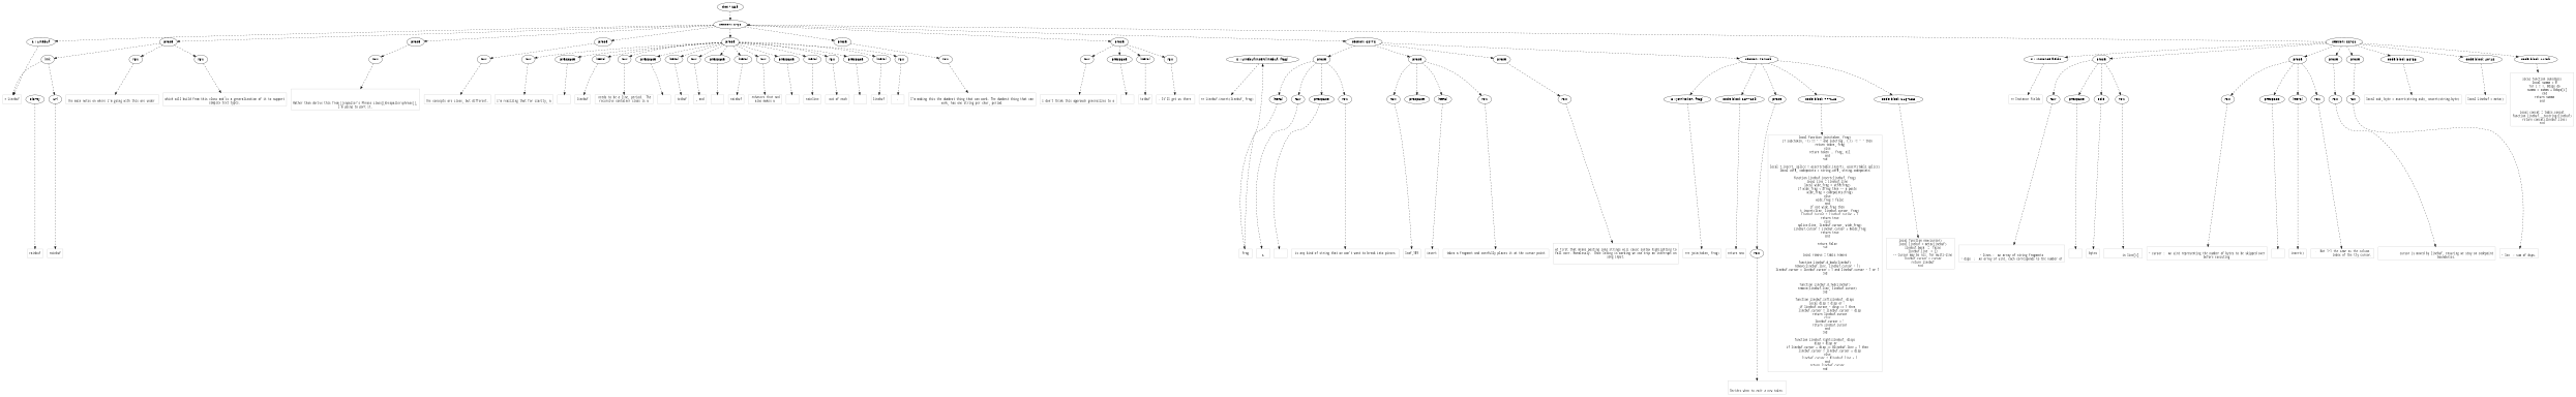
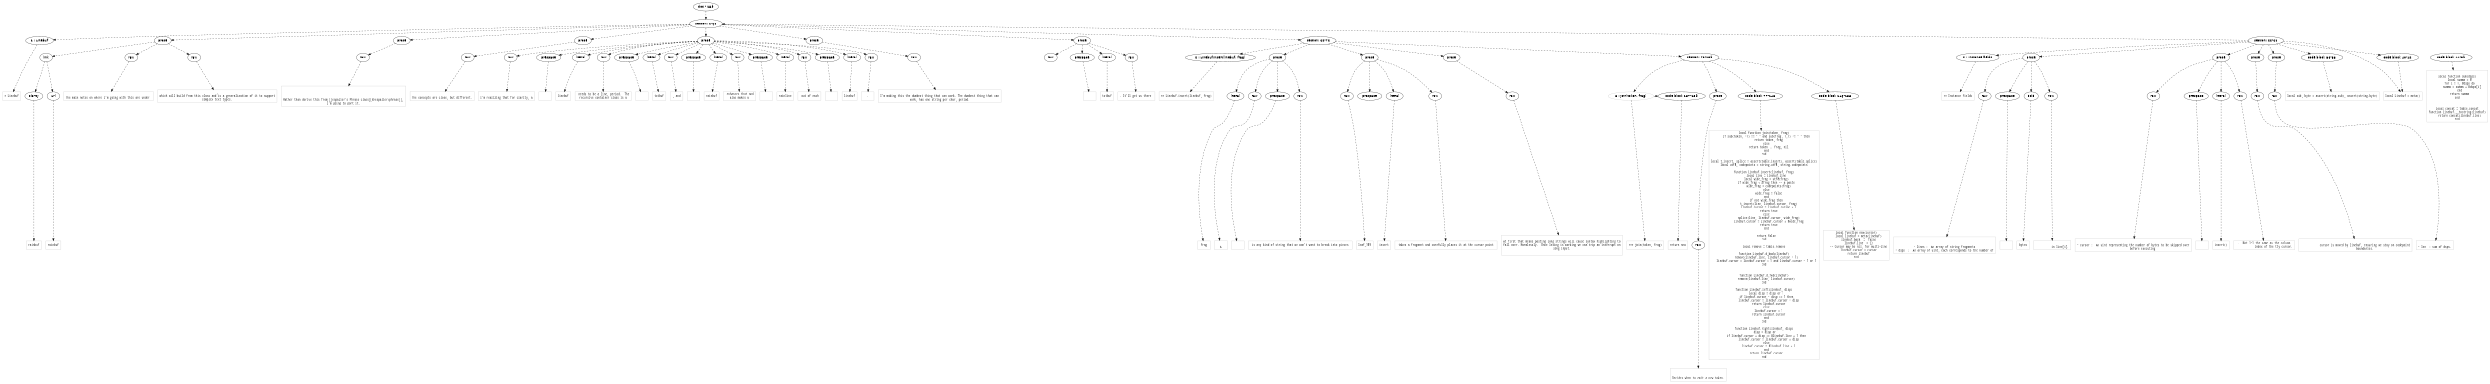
  digraph {
    node [fontname=Helvetica]
    edge [style=dashed]
    n1 [label="section: 1-61"]
    n2 [label="1 : Linebuf"]
    n3 [label=prose]
    n4 [label=prose]
    n5 [label=prose]
    n6 [label=prose]
    n7 [label=prose]
    n8 [label=prose]
    n9 [label="section: 22-61"]
    n10 [label="section: 62-72"]
    n11 [label=raw]
    n12 [label=raw]
    n13 [label=raw]
    n14 [label=link]
    n15 [label=raw]
    n16 [label=clarity]
    n17 [label=url]
    n18 [label=raw]
    n19 [label=prespace]
    n20 [label=literal]
    n21 [label=raw]
    n22 [label=prespace]
    n23 [label=literal]
    n24 [label=raw]
    n25 [label=prespace]
    n26 [label=literal]
    n27 [label=raw]
    n28 [label=prespace]
    n29 [label=literal]
    n30 [label=raw]
    n31 [label=prespace]
    n32 [label=literal]
    n33 [label=raw]
    n34 [label=raw]
    n35 [label=raw]
    n36 [label=prespace]
    n37 [label=literal]
    n38 [label=raw]
    n39 [label="2 : Instance fields"]
    n40 [label=prose]
    n41 [label=prose]
    n42 [label=prose]
    n43 [label=prose]
    n44 [label="code block 36-38"]
    n45 [label="code block 40-42"]
    n46 [label="code block 44-39"]
    n47 [label=raw]
    n48 [label=prespace]
    n49 [label=bold]
    n50 [label=raw]
    n51 [label=raw]
    n52 [label=prespace]
    n53 [label=literal]
    n54 [label=raw]
    n55 [label=raw]
    n56 [label=raw]
    n57 [label=raw]
    n58 [label="2 : Linebuf.insert(linebuf, frag)"]
    n59 [label=prose]
    n60 [label=prose]
    n61 [label=prose]
    n62 [label="section: 73-159"]
    n63 [label=raw]
    n64 [label=prespace]
    n65 [label=literal]
    n66 [label=raw]
    n67 [label=raw]
    n68 [label=prespace]
    n69 [label=literal]
    n70 [label=raw]
-   n71 [label="3 : join(token, frag)"]
+   n71 [label="3 : join(token, frag)" color=Gray]
    n72 [label=prose]
    n73 [label="code block 77-143"]
    n74 [label="code block 146-155"]
    n75 [label="code block 157-159"]
    n76 [label=raw]
    n77 [color=Gray fontname=Inconsolata label="* Linebuf" shape=rectangle]
    n78 [color=Gray fontname=Inconsolata label="\n\n\nRather than derive this from [[espalier's Phrase class][@/espalier/phrase]],\nI'm going to port it.\n" shape=rectangle]
    n79 [color=Gray fontname=Inconsolata label="\nThe concepts are close, but different.\n" shape=rectangle]
    n80 [color=Gray fontname=Inconsolata label="\nThe main notes on where I'm going with this are under " shape=rectangle]
    n81 [color=Gray fontname=Inconsolata label=",\nwhich will build from this class and is a generalization of it to support\ncomplex text types.\n" shape=rectangle]
    n82 [color=Gray fontname=Inconsolata label=rainbuf shape=rectangle]
    n83 [color=Gray fontname=Inconsolata label=rainbuf shape=rectangle]
    n84 [color=Gray fontname=Inconsolata label="\nI'm realizing that for clarity, a" shape=rectangle]
    n85 [color=Gray fontname=Inconsolata label=" " shape=rectangle]
    n86 [color=Gray fontname=Inconsolata label=linebuf shape=rectangle]
    n87 [color=Gray fontname=Inconsolata label=" needs to be a line, period.  The\nrecursive container class is a" shape=rectangle]
    n88 [color=Gray fontname=Inconsolata label=" " shape=rectangle]
    n89 [color=Gray fontname=Inconsolata label=txtbuf shape=rectangle]
    n90 [color=Gray fontname=Inconsolata label=", and" shape=rectangle]
    n91 [color=Gray fontname=Inconsolata label=" " shape=rectangle]
    n92 [color=Gray fontname=Inconsolata label=rainbuf shape=rectangle]
    n93 [color=Gray fontname=Inconsolata label=" enhances that and\nalso makes a" shape=rectangle]
    n94 [color=Gray fontname=Inconsolata label=" " shape=rectangle]
    n95 [color=Gray fontname=Inconsolata label=rainline shape=rectangle]
    n96 [color=Gray fontname=Inconsolata label=" out of each" shape=rectangle]
    n97 [color=Gray fontname=Inconsolata label=" " shape=rectangle]
    n98 [color=Gray fontname=Inconsolata label=linebuf shape=rectangle]
    n99 [color=Gray fontname=Inconsolata label=".\n" shape=rectangle]
    n100 [color=Gray fontname=Inconsolata label="\nI'm making this the dumbest thing that can work. The dumbest thing that can\nwork, has one string per char, period.\n" shape=rectangle]
-   n101 [color=Gray fontname=Inconsolata label="\nI don't think this approach generalizes to a" shape=rectangle]
    n102 [color=Gray fontname=Inconsolata label=" " shape=rectangle]
    n103 [color=Gray fontname=Inconsolata label=txtbuf shape=rectangle]
    n104 [color=Gray fontname=Inconsolata label=". It'll get us there.\n" shape=rectangle]
    n105 [color=Gray fontname=Inconsolata label="** Instance fields" shape=rectangle]
    n106 [color=Gray fontname=Inconsolata label="local sub, byte = assert(string.sub), assert(string.byte)" shape=rectangle]
    n107 [color=Gray fontname=Inconsolata label="local Linebuf = meta()" shape=rectangle]
    n108 [color=Gray fontname=Inconsolata label="\nlocal function sum(dsps)\n   local summa = 0\n   for i = 1, #dsps do\n      summa = summa + #dsps[i]\n   end\n   return summa\nend\n\n\nlocal concat = table.concat\nfunction Linebuf.__tostring(linebuf)\n   return concat(linebuf.line)\nend" shape=rectangle]
    n109 [color=Gray fontname=Inconsolata label="\n\n- lines :  An array of string fragments\n- dsps  :  An array of uint, each corresponds to the number of" shape=rectangle]
    n110 [color=Gray fontname=Inconsolata label=" " shape=rectangle]
    n111 [color=Gray fontname=Inconsolata label=bytes shape=rectangle]
    n112 [color=Gray fontname=Inconsolata label="\n          in line[i].\n" shape=rectangle]
    n113 [color=Gray fontname=Inconsolata label="\n- cursor :  An uint representing the number of bytes to be skipped over\n            before executing" shape=rectangle]
    n114 [color=Gray fontname=Inconsolata label=" " shape=rectangle]
    n115 [color=Gray fontname=Inconsolata label="insert()" shape=rectangle]
    n116 [color=Gray fontname=Inconsolata label=".  Not 1-1 the same as the column\n            index of the tty cursor.\n" shape=rectangle]
    n117 [color=Gray fontname=Inconsolata label="\n            cursor is moved by linebuf, ensuring we stay on codepoint\n            boundaries.\n" shape=rectangle]
    n118 [color=Gray fontname=Inconsolata label="\n- len  : sum of dsps." shape=rectangle]
    n119 [color=Gray fontname=Inconsolata label="** Linebuf.insert(linebuf, frag)" shape=rectangle]
    leaf_109 [color=Gray fontname=Inconsolata shape=rectangle]
    n121 [color=Gray fontname=Inconsolata label=insert shape=rectangle]
    n122 [color=Gray fontname=Inconsolata label=" takes a fragment and carefully places it at the cursor point.\n" shape=rectangle]
    n123 [color=Gray fontname=Inconsolata label="\nA" shape=rectangle]
    n124 [color=Gray fontname=Inconsolata label=" " shape=rectangle]
    n125 [color=Gray fontname=Inconsolata label=frag shape=rectangle]
    n126 [color=Gray fontname=Inconsolata label=" is any kind of string that we won't want to break into pieces.\n" shape=rectangle]
    n127 [color=Gray fontname=Inconsolata label="\nAt first that means pasting long strings will cause syntax highlighting to\nfall over. Harmlessly.  Once lexing is working we can trip an interrupt on\nlong input.\n\n" shape=rectangle]
    n128 [color=Gray fontname=Inconsolata label="*** join(token, frag)" shape=rectangle]
    n129 [color=Gray fontname=Inconsolata label="local function join(token, frag)\n   if sub(token, -1) == \" \" and sub(frag, 1,1) ~= \" \" then\n      return token, frag\n   else\n      return token .. frag, nil\n   end\nend\n\nlocal t_insert, splice = assert(table.insert), assert(table.splice)\nlocal utf8, codepoints = string.utf8, string.codepoints\n\nfunction Linebuf.insert(linebuf, frag)\n   local line = linebuf.line\n   local wide_frag = utf8(frag)\n   if wide_frag < #frag then -- a paste\n      wide_frag = codepoints(frag)\n   else\n      wide_frag = false\n   end\n   if not wide_frag then\n      t_insert(line, linebuf.cursor, frag)\n      linebuf.cursor = linebuf.cursor + 1\n      return true\n   else\n      splice(line, linebuf.cursor, wide_frag)\n      linebuf.cursor = linebuf.cursor + #wide_frag\n      return true\n   end\n\n   return false\nend\n\nlocal remove = table.remove\n\nfunction Linebuf.d_back(linebuf)\n   remove(linebuf.line, linebuf.cursor - 1)\n   linebuf.cursor = linebuf.cursor > 1 and linebuf.cursor - 1 or 1\nend\n\n\nfunction Linebuf.d_fwd(linebuf)\n   remove(linebuf.line, linebuf.cursor)\nend\n\nfunction Linebuf.left(linebuf, disp)\n   local disp = disp or 1\n   if linebuf.cursor - disp >= 1 then\n      linebuf.cursor = linebuf.cursor - disp\n      return linebuf.cursor\n   else\n      linebuf.cursor = 1\n      return linebuf.cursor\n   end\nend\n\nfunction Linebuf.right(linebuf, disp)\n   disp = disp or 1\n   if linebuf.cursor + disp <= #linebuf.line + 1 then\n      linebuf.cursor = linebuf.cursor + disp\n   else\n      linebuf.cursor = #linebuf.line + 1\n   end\n   return linebuf.cursor\nend\n" shape=rectangle]
    n130 [color=Gray fontname=Inconsolata label="local function new(cursor)\n   local linebuf = meta(Linebuf)\n   linebuf.back  =  false\n   linebuf.line  = {}\n   -- Cursor may be nil, for multi-line\n   linebuf.cursor = cursor\n   return linebuf\nend" shape=rectangle]
    n131 [color=Gray fontname=Inconsolata label="return new" shape=rectangle]
    n132 [color=Gray fontname=Inconsolata label="\n\nDecides when to emit a new token.\n" shape=rectangle]
    n133 [label="doc - 159"]
    subgraph sub_1 {
      rank=same
      n1
    }
    subgraph sub_2 {
      rank=same
      n2
      n3
      n4
      n5
      n6
      n7
      n8
      n9
      n10
    }
    subgraph sub_3 {
      rank=same
      n11
    }
    subgraph sub_4 {
      rank=same
      n12
    }
    subgraph sub_5 {
      rank=same
      n13
      n14
      n15
    }
    subgraph sub_6 {
      rank=same
      n16
      n17
    }
    subgraph sub_7 {
      rank=same
      n18
      n19
      n20
      n21
      n22
      n23
      n24
      n25
      n26
      n27
      n28
      n29
      n30
      n31
      n32
      n33
    }
    subgraph sub_8 {
      rank=same
      n34
    }
    subgraph sub_9 {
      rank=same
      n35
      n36
      n37
      n38
    }
    subgraph sub_10 {
      rank=same
      n39
      n40
      n41
      n42
      n43
      n44
      n45
      n46
    }
    subgraph sub_11 {
      rank=same
      n47
      n48
      n49
      n50
    }
    subgraph sub_12 {
      rank=same
      n51
      n52
      n53
      n54
    }
    subgraph sub_13 {
      rank=same
      n55
    }
    subgraph sub_14 {
      rank=same
      n56
    }
    subgraph sub_15 {
      rank=same
      n57
    }
    subgraph sub_16 {
      rank=same
      n58
      n59
      n60
      n61
      n62
    }
    subgraph sub_17 {
      rank=same
      n63
      n64
      n65
      n66
    }
    subgraph sub_18 {
      rank=same
      n67
      n68
      n69
      n70
    }
    subgraph sub_19 {
      rank=same
      n71
      n72
      n73
      n74
      n75
    }
    subgraph sub_20 {
      rank=same
      n76
    }
    n1 -> n2
    n1 -> n3
    n1 -> n4
    n1 -> n5
    n1 -> n6
    n1 -> n7
    n1 -> n8
    n1 -> n10
    n2 -> n77
    n3 -> n11
    n4 -> n12
    n5 -> n13
    n5 -> n14
    n5 -> n15
    n6 -> n18
    n6 -> n19
    n6 -> n20
    n6 -> n21
    n6 -> n22
    n6 -> n23
    n6 -> n24
    n6 -> n25
    n6 -> n26
    n6 -> n27
    n6 -> n28
    n6 -> n29
    n6 -> n30
    n6 -> n31
    n6 -> n32
    n6 -> n33
    n7 -> n34
    n8 -> n35
    n8 -> n36
    n8 -> n37
    n8 -> n38
    n9 -> n1
    n9 -> n39
    n9 -> n40
    n9 -> n41
    n9 -> n42
    n9 -> n43
    n9 -> n44
    n9 -> n45
-   n9 -> n46
-   n125 -> n58
+   n9 -> n107
+   n10 -> n58
    n10 -> n59
    n10 -> n60
    n10 -> n61
    n10 -> n62
    n11 -> n78
    n12 -> n79
    n13 -> n80
-   n14 -> n77
+   n14 -> n16
    n14 -> n17
    n15 -> n81
    n16 -> n82
    n17 -> n83
    n18 -> n84
    n19 -> n85
    n20 -> n86
    n21 -> n87
    n22 -> n88
    n23 -> n89
    n24 -> n90
    n25 -> n91
    n26 -> n92
    n27 -> n93
    n28 -> n94
    n29 -> n95
    n30 -> n96
    n31 -> n97
    n32 -> n98
    n33 -> n99
    n34 -> n100
-   n35 -> n101
    n36 -> n102
    n37 -> n103
    n38 -> n104
    n39 -> n105
    n40 -> n47
    n40 -> n48
    n40 -> n49
    n40 -> n50
    n41 -> n51
    n41 -> n52
    n41 -> n53
    n41 -> n54
    n42 -> n55
    n43 -> n56
    n44 -> n106
    n45 -> n107
    n46 -> n108
    n47 -> n109
    n48 -> n110
    n49 -> n111
    n50 -> n112
    n51 -> n113
    n52 -> n114
    n53 -> n115
    n54 -> n116
    n55 -> n117
    n56 -> n118
    n57 -> n127
    n58 -> n119
    n59 -> n63
    n59 -> n64
    n59 -> n65
    n59 -> n66
    n60 -> n67
    n60 -> n68
    n60 -> n69
    n60 -> n70
    n61 -> n57
    n62 -> n71
    n62 -> n72
    n62 -> n73
    n62 -> n74
-   n62 -> n75
+   n71 -> n75
    n63 -> leaf_109
    n65 -> n121
    n66 -> n122
    n67 -> n123
    n68 -> n124
    n69 -> n125
    n70 -> n126
    n71 -> n128
    n72 -> n76
    n73 -> n129
    n74 -> n130
    n75 -> n131
    n76 -> n132
    n133 -> n1
  }
